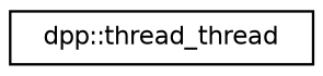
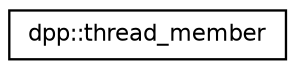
  digraph {
    rankdir=LR
    fontname="DejaVu Sans"
-   n1 [color=black fillcolor=white fontname="DejaVu Sans" fontsize=10 height=0.2 label="dpp::thread_thread" shape=record style=filled width=0.4]
+   n1 [color=black fillcolor=white fontname="DejaVu Sans" fontsize=10 height=0.2 label="dpp::thread_member" shape=record style=filled width=0.4]
  }
